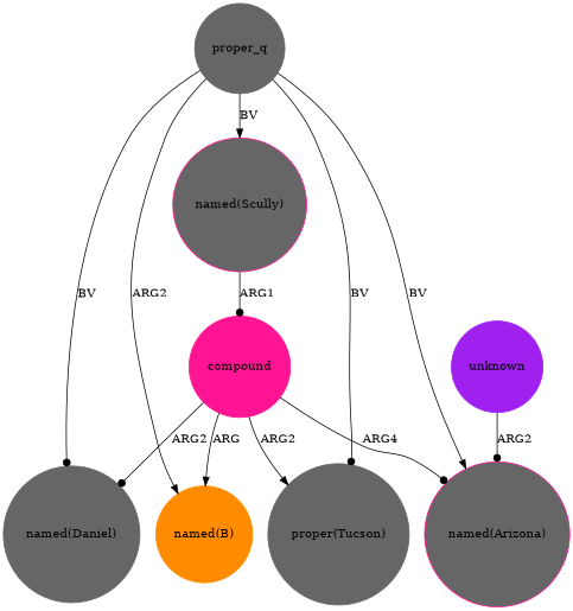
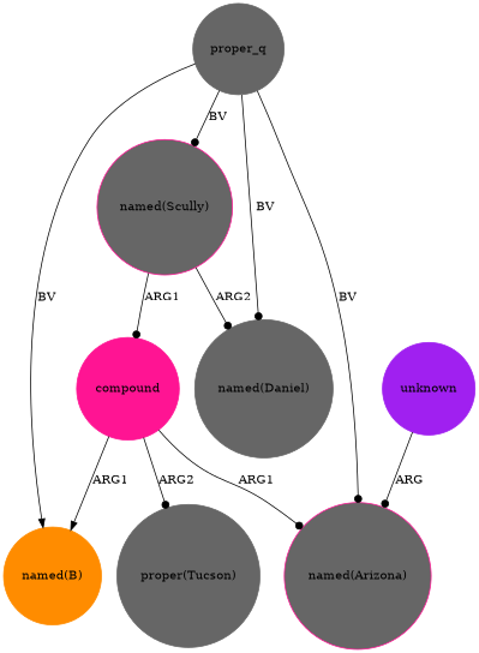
  digraph {
    node [color=deeppink shape=circle style=filled]
    edge [arrowhead=dot]
    "named(Arizona)" [fillcolor=gray40]
    compound
    "named(B)" [color=darkorange]
    "named(Daniel)" [color=gray40]
    n5 [color=gray40 label="proper(Tucson)"]
    "named(Scully)" [fillcolor=gray40]
    proper_q [color=gray40]
    unknown [color=purple]
-   compound -> "named(Arizona)" [label=ARG4]
-   compound -> "named(B)" [arrowhead=normal label=ARG]
-   compound -> "named(Daniel)" [label=ARG2]
-   compound -> n5 [arrowhead=normal label=ARG2]
+   compound -> "named(Arizona)" [label=ARG1]
+   compound -> "named(B)" [arrowhead=normal label=ARG1]
+   "named(Scully)" -> "named(Daniel)" [label=ARG2]
+   compound -> n5 [label=ARG2]
    "named(Scully)" -> compound [label=ARG1]
-   proper_q -> "named(Arizona)" [arrowhead=normal label=BV]
-   proper_q -> "named(B)" [arrowhead=normal label=ARG2]
+   proper_q -> "named(Arizona)" [label=BV]
+   proper_q -> "named(B)" [arrowhead=normal label=BV]
    proper_q -> "named(Daniel)" [label=BV]
-   proper_q -> n5 [label=BV]
-   proper_q -> "named(Scully)" [arrowhead=normal label=BV]
-   unknown -> "named(Arizona)" [label=ARG2]
+   proper_q -> "named(Scully)" [label=BV]
+   unknown -> "named(Arizona)" [label=ARG]
  }
